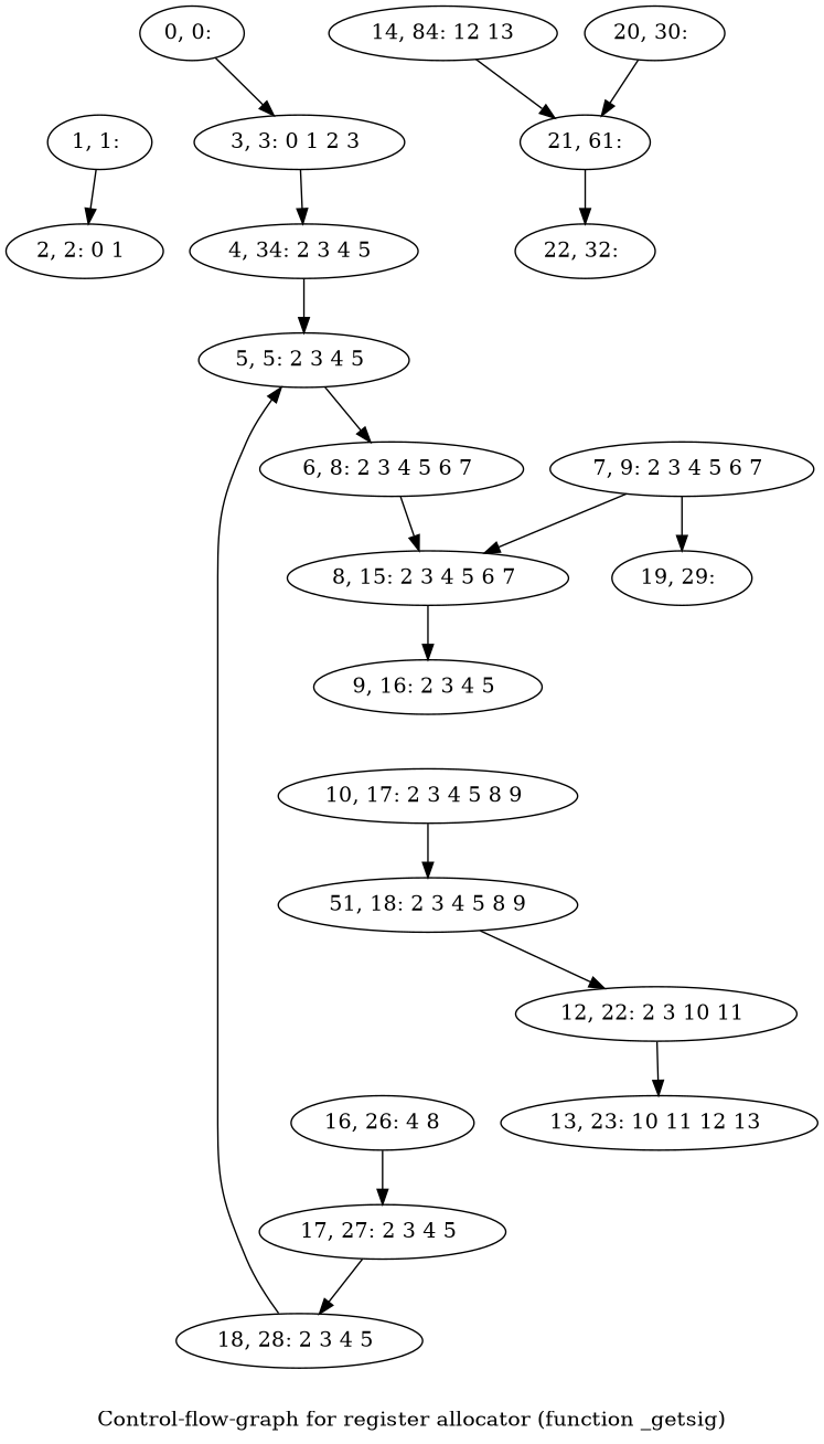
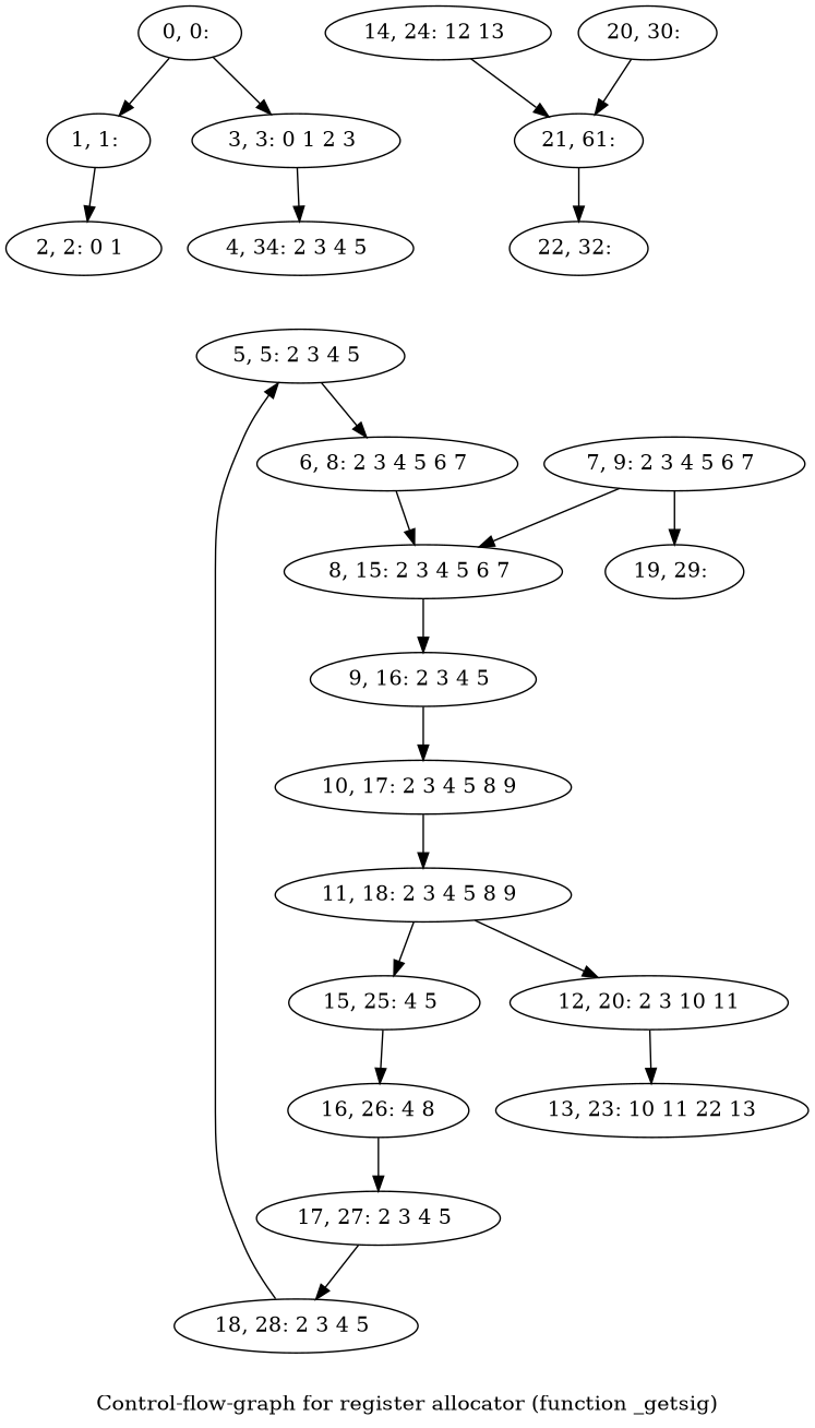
  digraph {
    label="Control-flow-graph for register allocator (function _getsig)"
    n1 [label="0, 0: "]
    n2 [label="1, 1: "]
    n3 [label="3, 3: 0 1 2 3 "]
    n4 [label="2, 2: 0 1 "]
    n5 [label="4, 34: 2 3 4 5 "]
    n6 [label="5, 5: 2 3 4 5 "]
    n7 [label="6, 8: 2 3 4 5 6 7 "]
    n8 [label="8, 15: 2 3 4 5 6 7 "]
    n9 [label="7, 9: 2 3 4 5 6 7 "]
    n10 [label="19, 29: "]
    n11 [label="9, 16: 2 3 4 5 "]
    n12 [label="10, 17: 2 3 4 5 8 9 "]
-   n13 [label="51, 18: 2 3 4 5 8 9"]
-   n14 [label="12, 22: 2 3 10 11 "]
-   n16 [label="13, 23: 10 11 12 13 "]
+   n13 [label="11, 18: 2 3 4 5 8 9 "]
+   n14 [label="12, 20: 2 3 10 11"]
+   n15 [label="15, 25: 4 5 "]
+   n16 [label="13, 23: 10 11 22 13"]
    n17 [label="16, 26: 4 8"]
-   n18 [label="14, 84: 12 13"]
+   n18 [label="14, 24: 12 13 "]
    n19 [label="21, 61:"]
    n20 [label="22, 32: "]
    n21 [label="17, 27: 2 3 4 5 "]
    n22 [label="18, 28: 2 3 4 5 "]
    n23 [label="20, 30: "]
+   n1 -> n2
    n1 -> n3
    n2 -> n4
    n3 -> n5
-   n5 -> n6
    n6 -> n7
    n7 -> n8
    n8 -> n11
    n9 -> n8
    n9 -> n10
+   n11 -> n12
    n12 -> n13
    n13 -> n14
+   n13 -> n15
    n14 -> n16
+   n15 -> n17
    n17 -> n21
    n18 -> n19
    n19 -> n20
    n21 -> n22
    n22 -> n6
    n23 -> n19
  }
